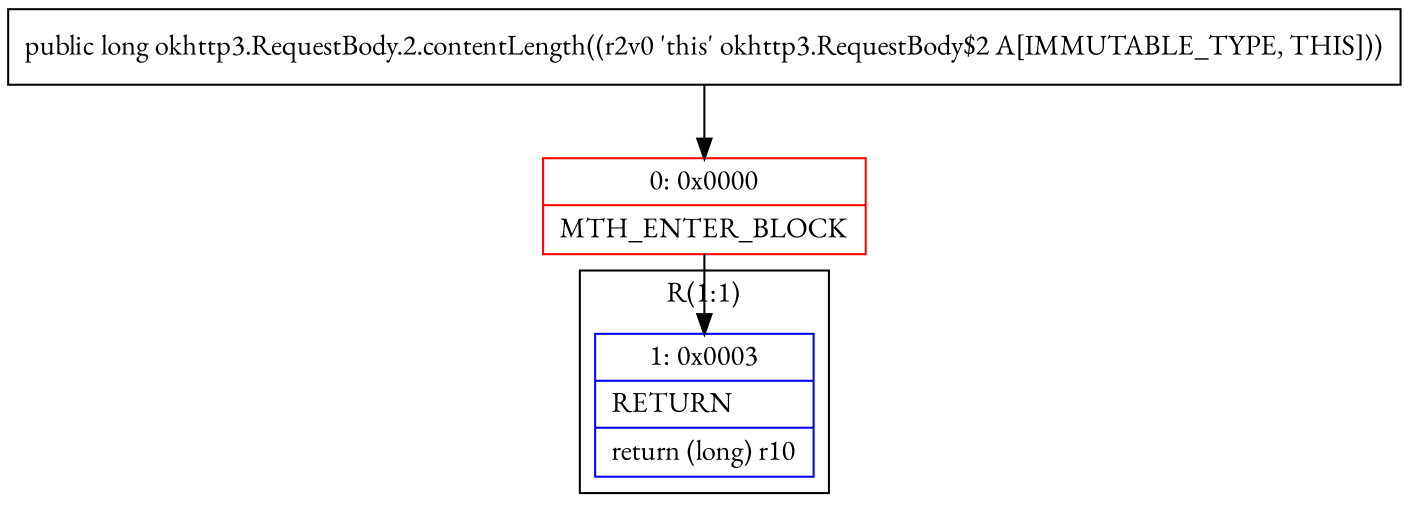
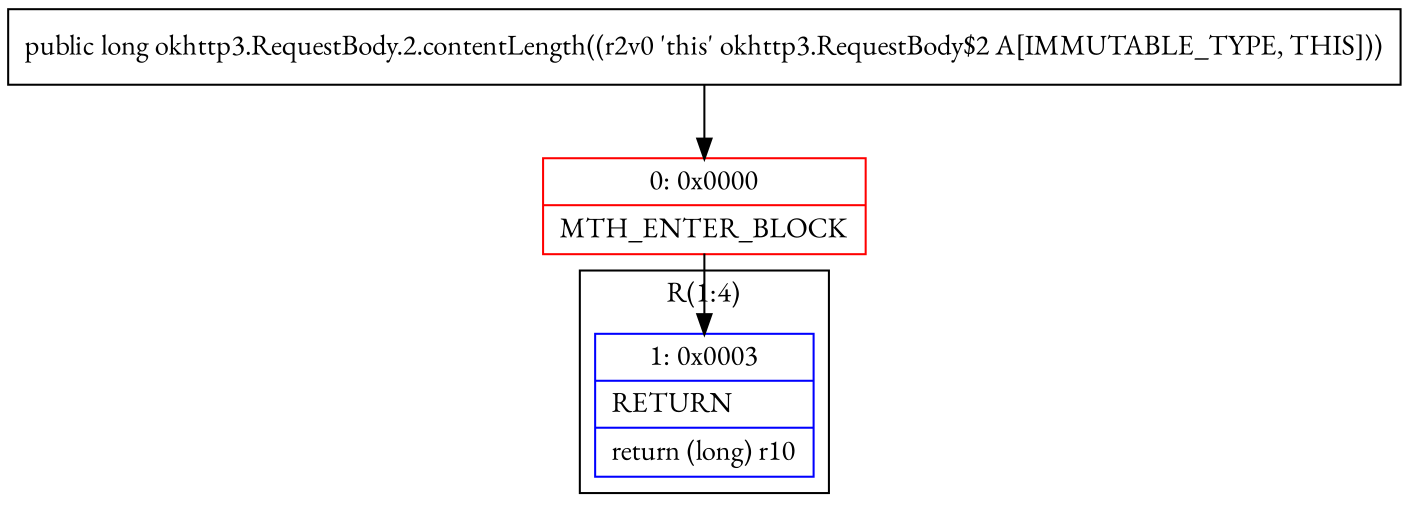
  digraph {
    fontname="EB Garamond"
    node [shape=record fontname="EB Garamond"]
    edge [fontname="EB Garamond"]
    n1 [color=blue label="{1\:\ 0x0003|RETURN\l|return (long) r10\l}"]
    n2 [color=red label="{0\:\ 0x0000|MTH_ENTER_BLOCK\l}"]
    n3 [label="{public long okhttp3.RequestBody.2.contentLength((r2v0 'this' okhttp3.RequestBody$2 A[IMMUTABLE_TYPE, THIS])) }"]
    subgraph cluster_1 {
-     label="R(1:1)"
+     label="R(1:4)"
      n1
    }
    n2 -> n1
    n3 -> n2
  }
